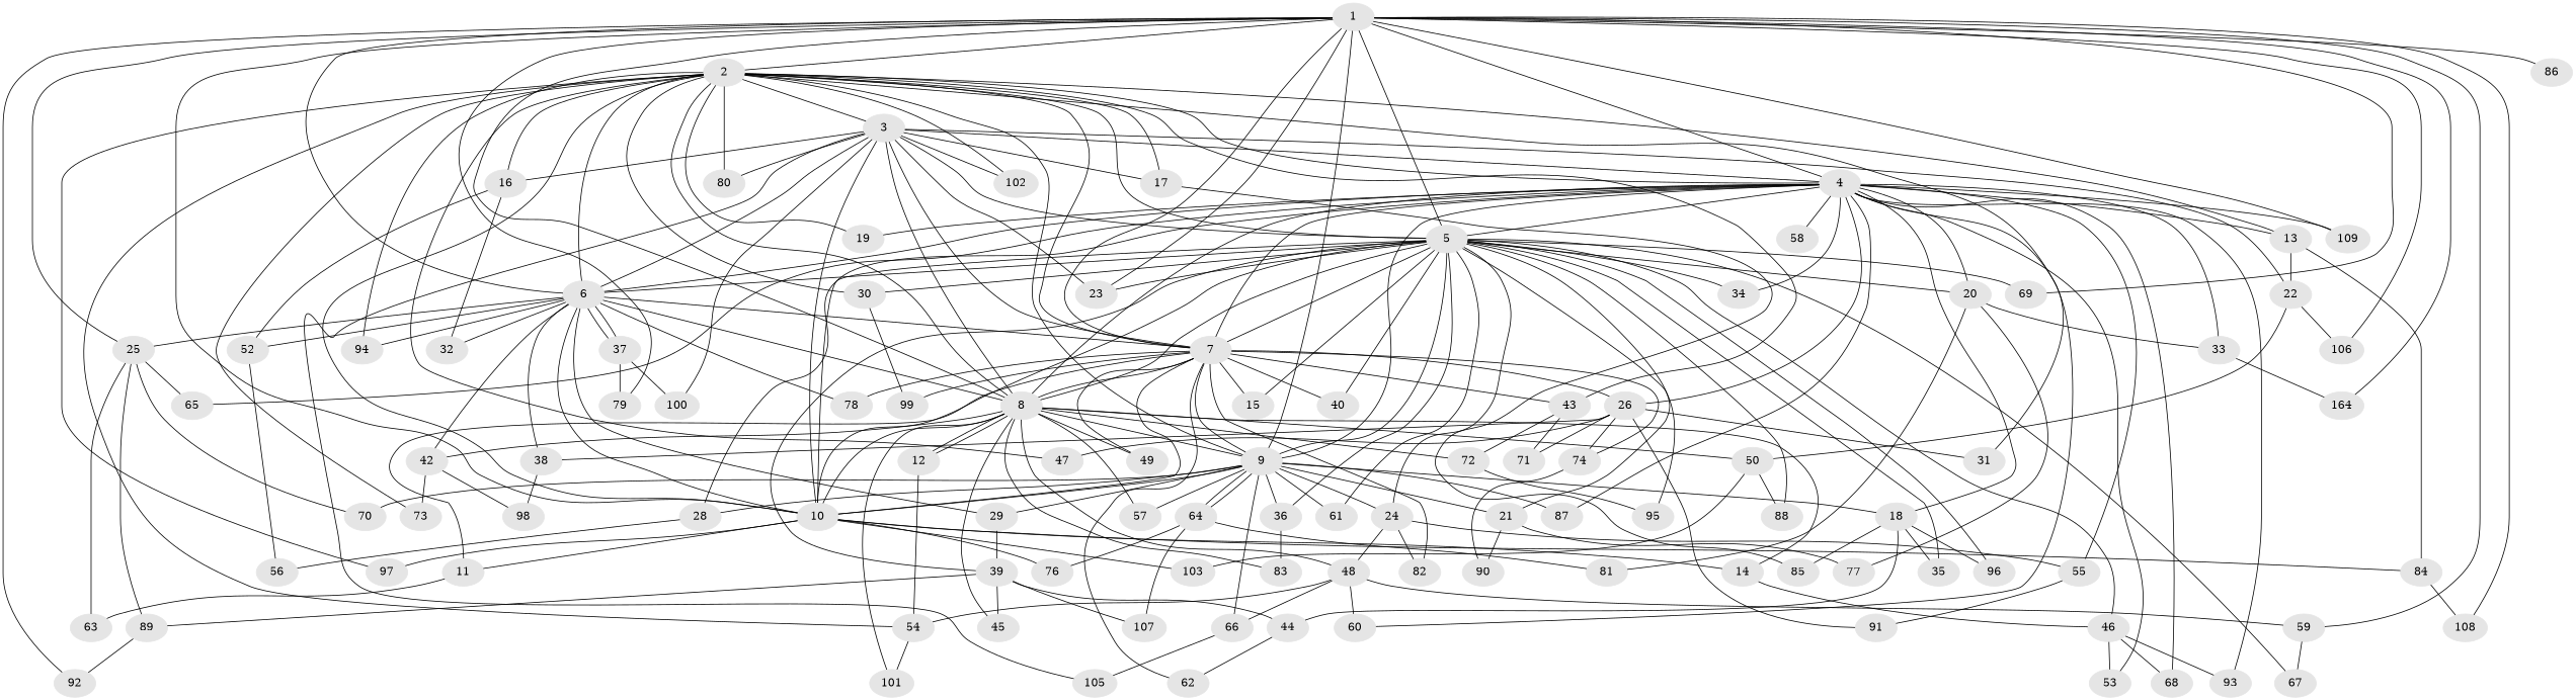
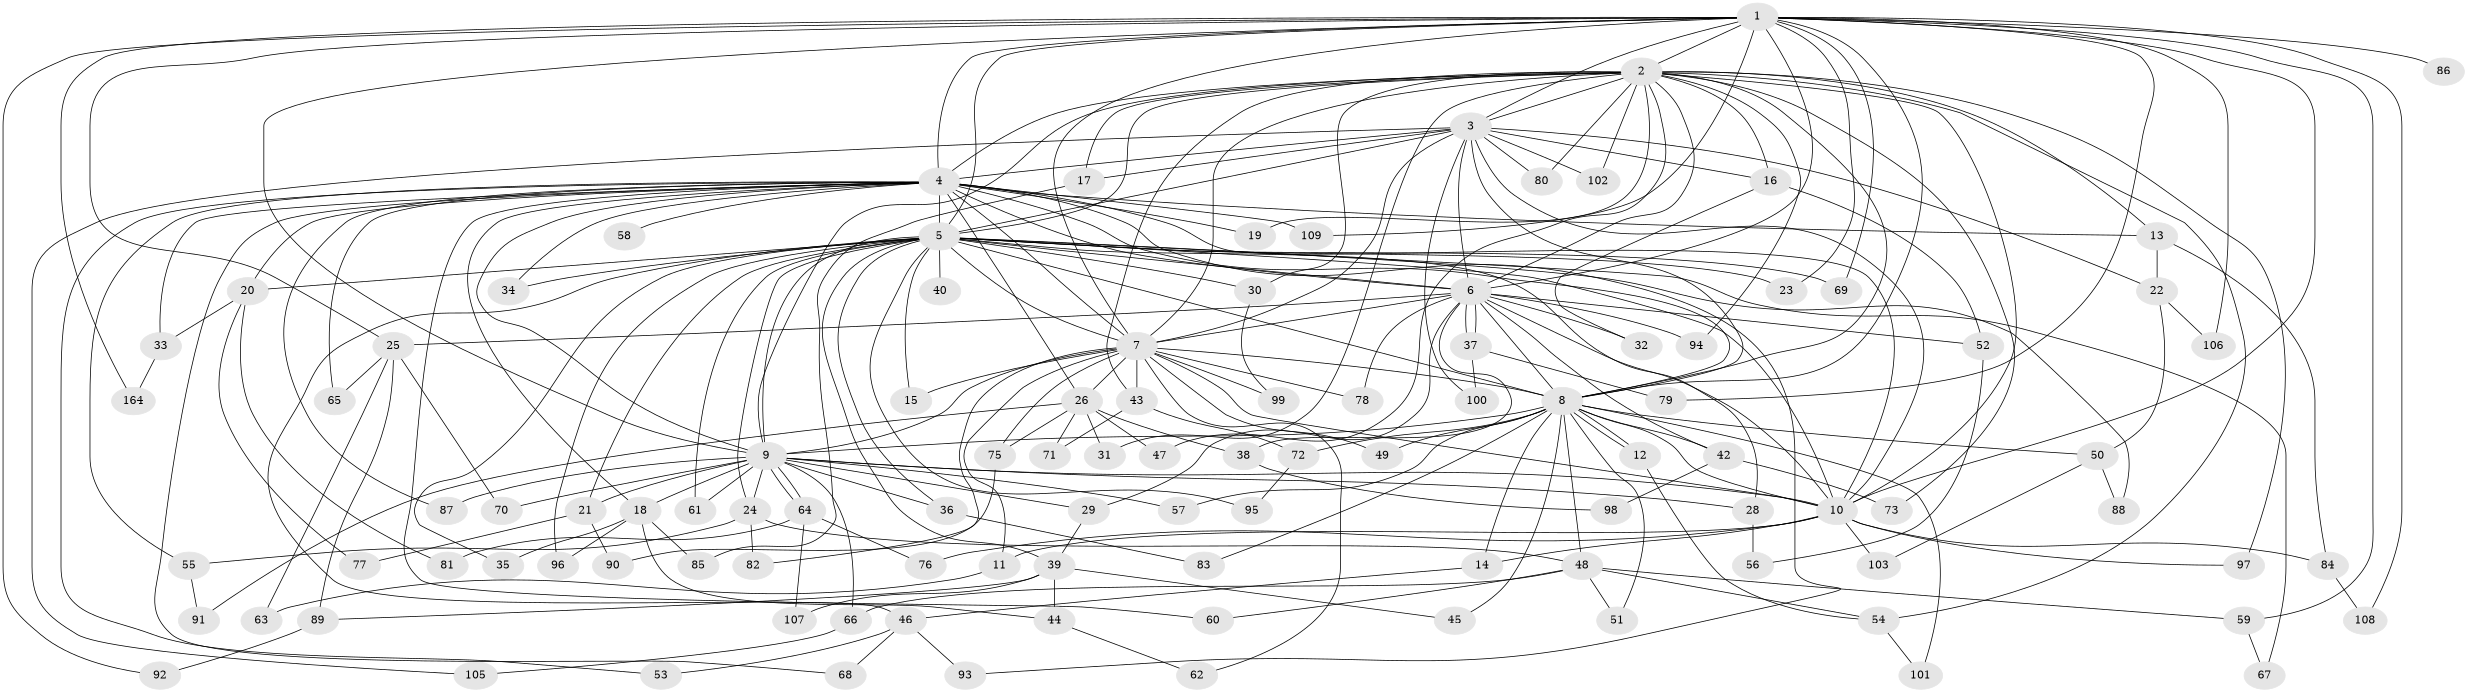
  graph {
    node [color=gray90 style=filled]
    1
    2
    3
    4
    5
    6
    7
    8
    9
    10
    23
    25
    59
    69
    79
    86
    92
    n18 [label=164]
    106
    108
    109
    13
    16
    17
    19
    30
    31
    43
    47
    54
    73
    80
    94
    97
    102
    22
    100
    105
    18
    20
    26
    33
    34
    53
    55
    58
    60
    65
    68
    87
    93
    15
    21
    24
    28
    35
    36
    39
    40
    46
    61
    67
    88
    95
    96
    29
    32
    37
    38
    42
    52
    78
    11
    49
    62
-   74
+   74 [label=75]
    82
    99
    12
    14
    45
    48
    50
+   51
    57
    72
    83
    101
    64
    66
    70
    76
    84
    103
    63
    89
    85
    71
    44
    77
    81
    91
    90
    56
    107
    98
    1 -- 2
-   23 -- 3
+   1 -- 3
    1 -- 4
    1 -- 5
    1 -- 6
    1 -- 7
    1 -- 8
    1 -- 9
    1 -- 10
    1 -- 23
    1 -- 25
    1 -- 59
    1 -- 69
    1 -- 79
    1 -- 86
    1 -- 92
    1 -- n18
    1 -- 106
    1 -- 108
    1 -- 109
    2 -- 3
    2 -- 4
    2 -- 5
    2 -- 6
    2 -- 7
    2 -- 8
    2 -- 9
    2 -- 10
    2 -- 13
    2 -- 16
    2 -- 17
    2 -- 19
    2 -- 30
    2 -- 31
    2 -- 43
    2 -- 47
    2 -- 54
    2 -- 73
    2 -- 80
    2 -- 94
    2 -- 97
    2 -- 102
    3 -- 4
    3 -- 5
    3 -- 6
    3 -- 7
    3 -- 8
    3 -- 10
    3 -- 16
    3 -- 17
    3 -- 80
    3 -- 102
    3 -- 22
    3 -- 100
    3 -- 105
    4 -- 5
    4 -- 6
    4 -- 7
    4 -- 8
    4 -- 9
    4 -- 10
    4 -- 109
    4 -- 13
    4 -- 19
    4 -- 18
    4 -- 20
    4 -- 26
    4 -- 33
    4 -- 34
    4 -- 53
    4 -- 55
    4 -- 58
    4 -- 60
    4 -- 65
    4 -- 68
    4 -- 87
    4 -- 93
    5 -- 6
    5 -- 7
    5 -- 8
    5 -- 9
    5 -- 10
    5 -- 23
    5 -- 69
    5 -- 30
    5 -- 20
    5 -- 34
    5 -- 15
    5 -- 21
    5 -- 24
    5 -- 28
    5 -- 35
    5 -- 36
    5 -- 39
    5 -- 40
    5 -- 46
    5 -- 61
    5 -- 67
    5 -- 88
    5 -- 95
    5 -- 96
    6 -- 7
    6 -- 8
    6 -- 10
    6 -- 25
    6 -- 94
    6 -- 29
    6 -- 32
    6 -- 37
    6 -- 37
    6 -- 38
    6 -- 42
    6 -- 52
    6 -- 78
    7 -- 8
    7 -- 9
    7 -- 10
    7 -- 43
    7 -- 26
    7 -- 15
-   7 -- 40
    7 -- 78
    7 -- 11
    7 -- 49
    7 -- 62
    7 -- 74
    7 -- 82
    7 -- 99
    8 -- 9
    8 -- 10
    8 -- 42
    8 -- 49
    8 -- 12
    8 -- 12
    8 -- 14
    8 -- 45
    8 -- 48
    8 -- 50
+   8 -- 51
    8 -- 57
    8 -- 72
    8 -- 83
    8 -- 101
    9 -- 10
    9 -- 18
    9 -- 87
    9 -- 21
    9 -- 24
    9 -- 28
    9 -- 36
    9 -- 61
    9 -- 29
    9 -- 57
    9 -- 64
    9 -- 64
    9 -- 66
    9 -- 70
    10 -- 97
    10 -- 11
    10 -- 14
    10 -- 76
    10 -- 84
    10 -- 103
    25 -- 65
    25 -- 70
    25 -- 63
    25 -- 89
    59 -- 67
    13 -- 22
    13 -- 84
    16 -- 32
    16 -- 52
    17 -- 85
    30 -- 99
    43 -- 72
    43 -- 71
    54 -- 101
    22 -- 106
    22 -- 50
    18 -- 35
    18 -- 96
    18 -- 85
    18 -- 44
    20 -- 33
    20 -- 77
    20 -- 81
    26 -- 31
    26 -- 47
    26 -- 38
    26 -- 74
    26 -- 71
    26 -- 91
    33 -- n18
    55 -- 91
    21 -- 77
    21 -- 90
    24 -- 55
    24 -- 82
    24 -- 48
    28 -- 56
    36 -- 83
    39 -- 45
    39 -- 89
    39 -- 44
    39 -- 107
    46 -- 53
    46 -- 68
    46 -- 93
    29 -- 39
    37 -- 79
    37 -- 100
    38 -- 98
    42 -- 73
    42 -- 98
    52 -- 56
    11 -- 63
    74 -- 90
    12 -- 54
    14 -- 46
    48 -- 59
    48 -- 54
    48 -- 60
+   48 -- 51
    48 -- 66
    50 -- 88
    50 -- 103
    72 -- 95
    64 -- 76
    64 -- 81
    64 -- 107
    66 -- 105
    84 -- 108
    89 -- 92
    44 -- 62
  }
